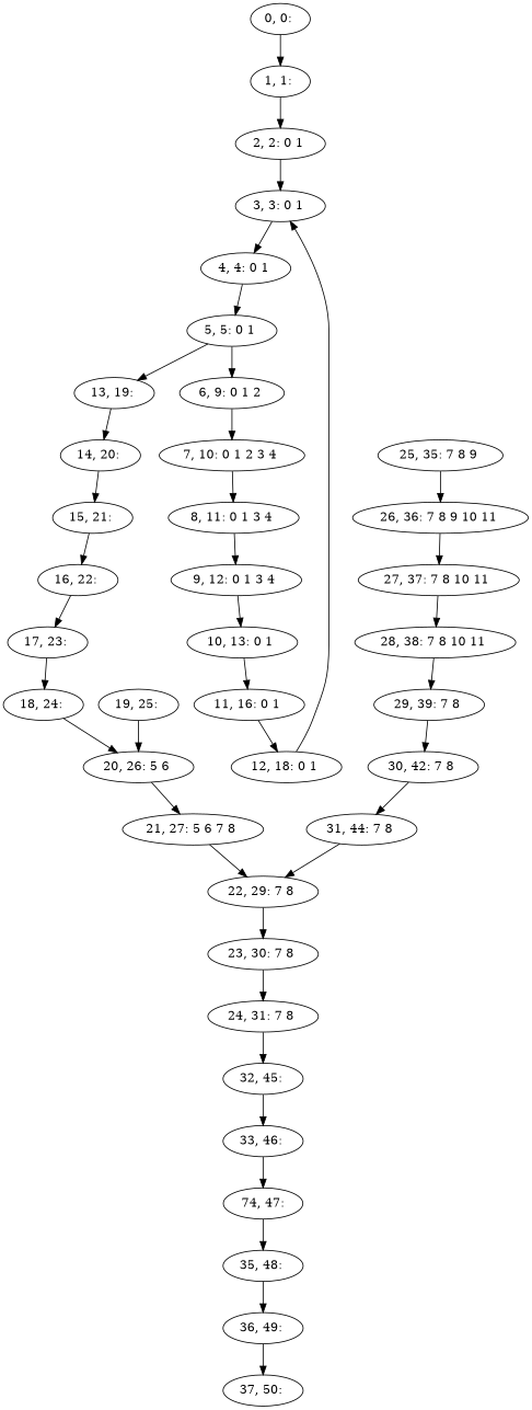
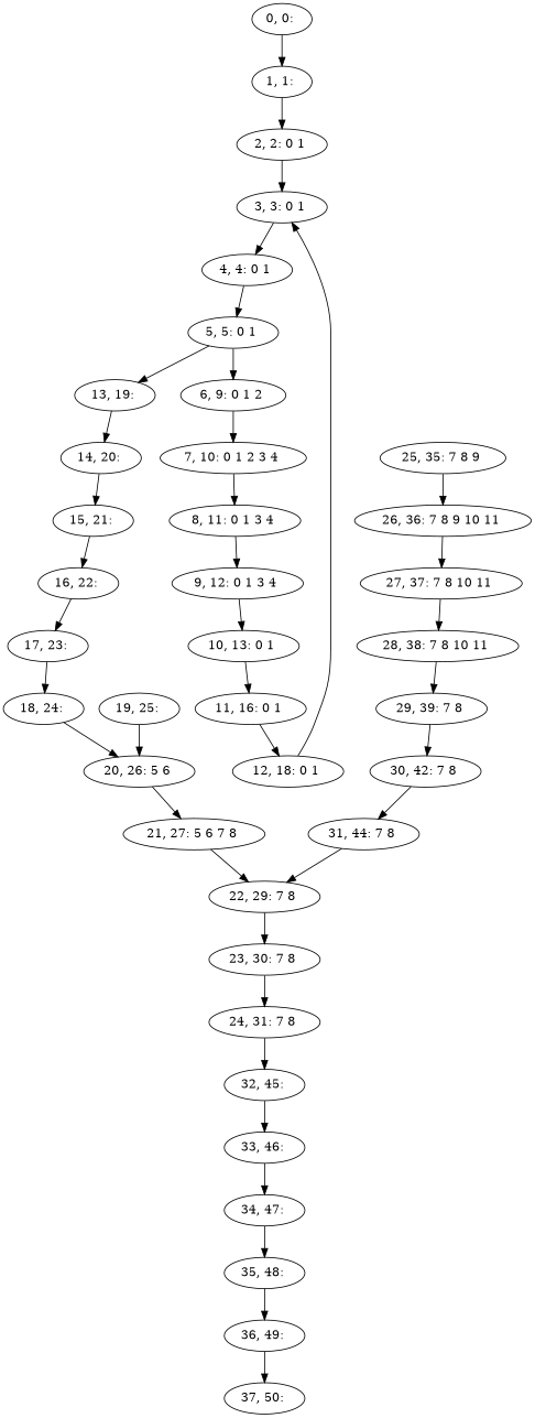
  digraph {
    n1 [label="0, 0: "]
    n2 [label="1, 1: "]
    n3 [label="2, 2: 0 1 "]
    n4 [label="3, 3: 0 1 "]
    n5 [label="4, 4: 0 1 "]
    n6 [label="5, 5: 0 1 "]
    n7 [label="6, 9: 0 1 2 "]
    n8 [label="13, 19: "]
    n9 [label="7, 10: 0 1 2 3 4 "]
    n10 [label="14, 20: "]
    n11 [label="8, 11: 0 1 3 4 "]
    n12 [label="9, 12: 0 1 3 4 "]
    n13 [label="10, 13: 0 1 "]
    n14 [label="11, 16: 0 1 "]
    n15 [label="12, 18: 0 1 "]
    n16 [label="15, 21: "]
    n17 [label="16, 22: "]
    n18 [label="17, 23: "]
    n19 [label="18, 24: "]
    n20 [label="20, 26: 5 6 "]
    n21 [label="19, 25: "]
    n22 [label="21, 27: 5 6 7 8 "]
    n23 [label="22, 29: 7 8 "]
    n24 [label="23, 30: 7 8 "]
    n25 [label="24, 31: 7 8 "]
    n26 [label="32, 45: "]
    n27 [label="25, 35: 7 8 9 "]
    n28 [label="26, 36: 7 8 9 10 11 "]
    n29 [label="33, 46: "]
    n30 [label="27, 37: 7 8 10 11 "]
    n31 [label="28, 38: 7 8 10 11 "]
    n32 [label="29, 39: 7 8 "]
    n33 [label="30, 42: 7 8 "]
    n34 [label="31, 44: 7 8 "]
-   n35 [label="74, 47:"]
+   n35 [label="34, 47: "]
    n36 [label="35, 48: "]
    n37 [label="36, 49: "]
    n38 [label="37, 50: "]
    n1 -> n2
    n2 -> n3
    n3 -> n4
    n4 -> n5
    n5 -> n6
    n6 -> n7
    n6 -> n8
    n7 -> n9
    n8 -> n10
    n9 -> n11
    n10 -> n16
    n11 -> n12
    n12 -> n13
    n13 -> n14
    n14 -> n15
    n15 -> n4
    n16 -> n17
    n17 -> n18
    n18 -> n19
    n19 -> n20
    n20 -> n22
    n21 -> n20
    n22 -> n23
    n23 -> n24
    n24 -> n25
    n25 -> n26
    n26 -> n29
    n27 -> n28
    n28 -> n30
    n29 -> n35
    n30 -> n31
    n31 -> n32
    n32 -> n33
    n33 -> n34
    n34 -> n23
    n35 -> n36
    n36 -> n37
    n37 -> n38
  }
